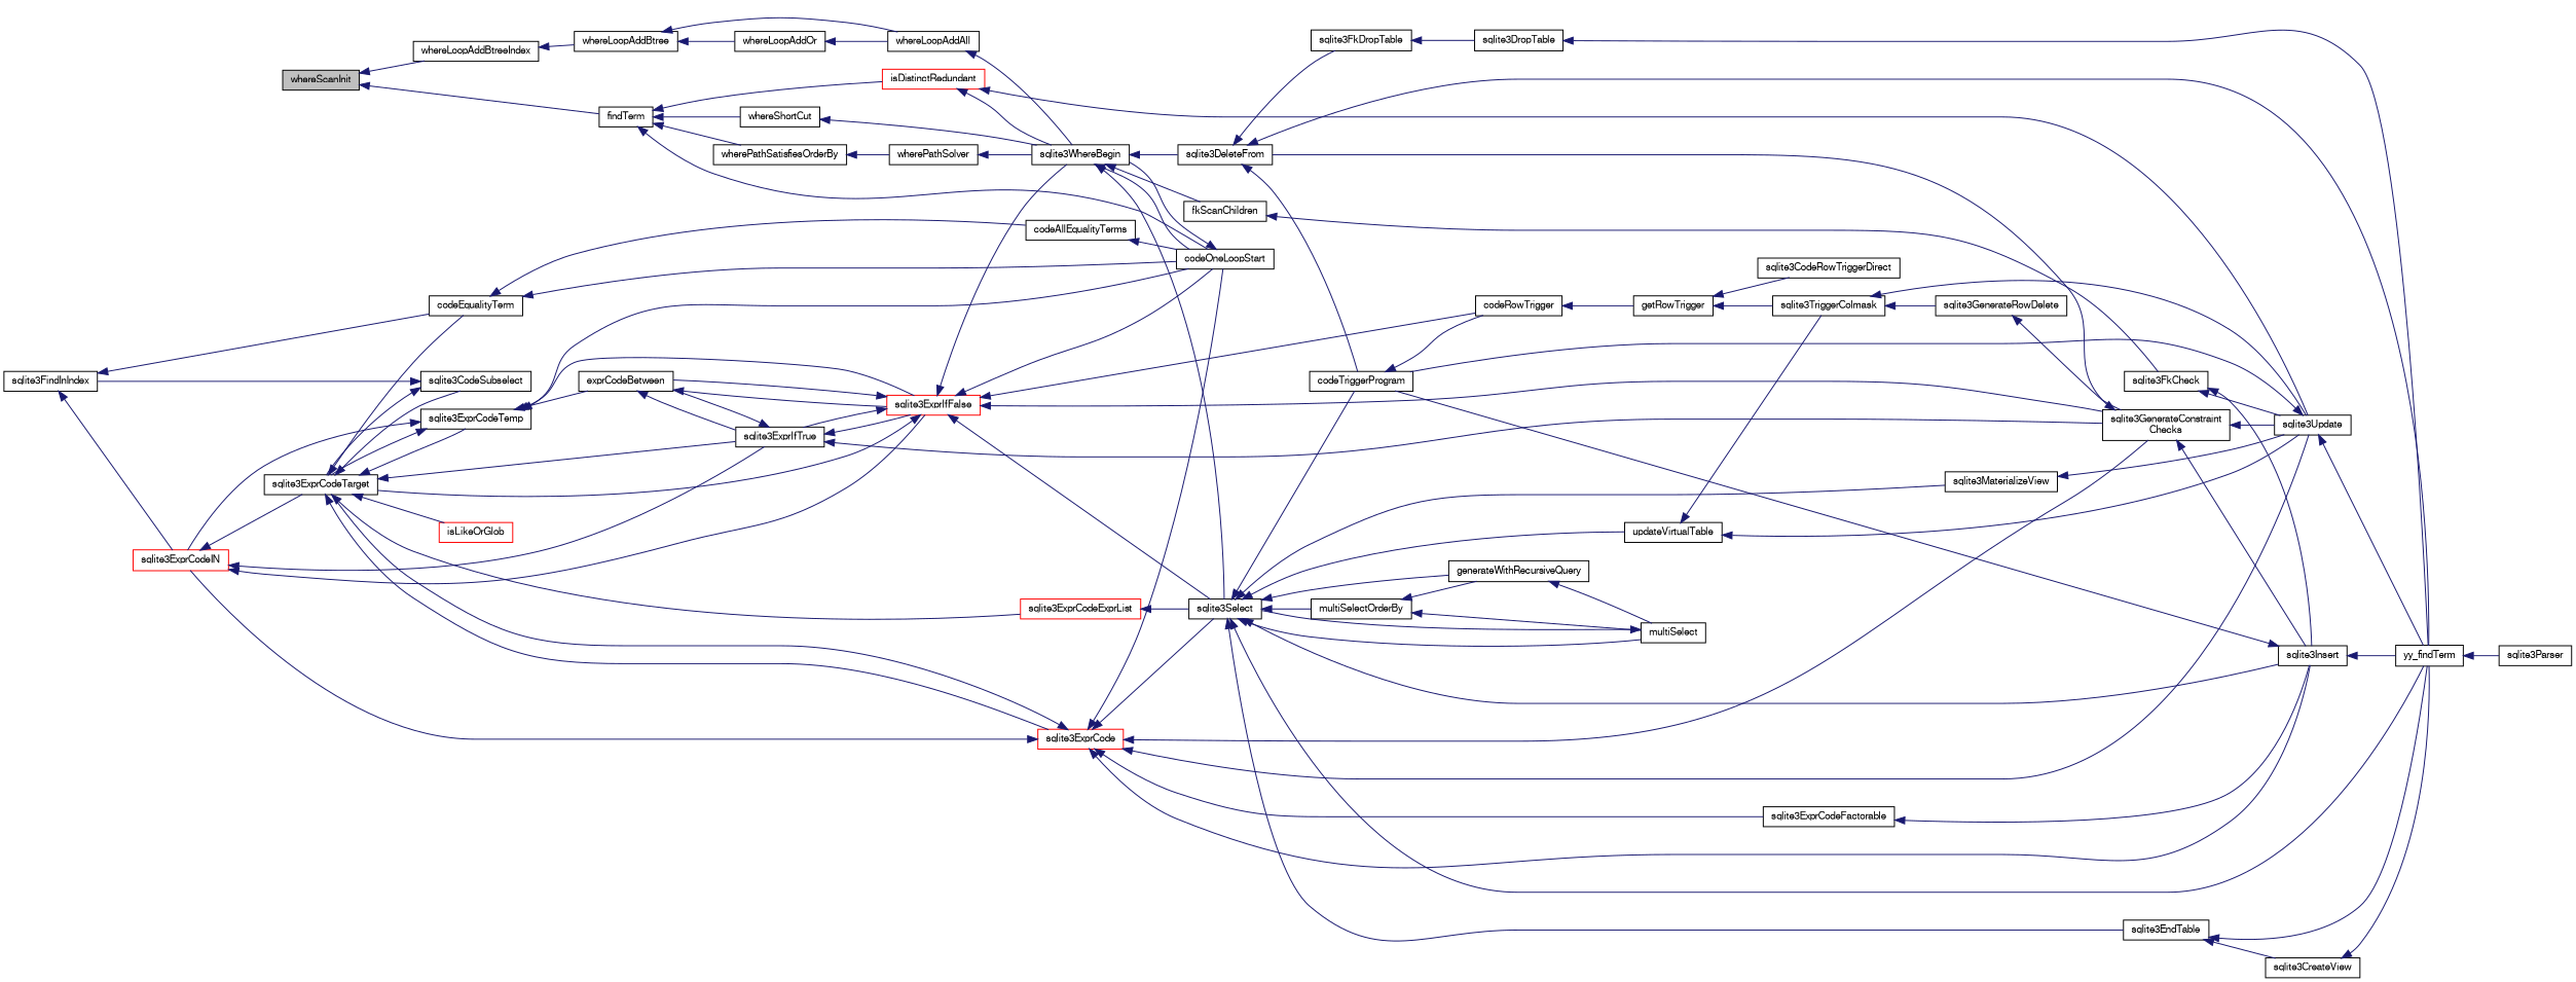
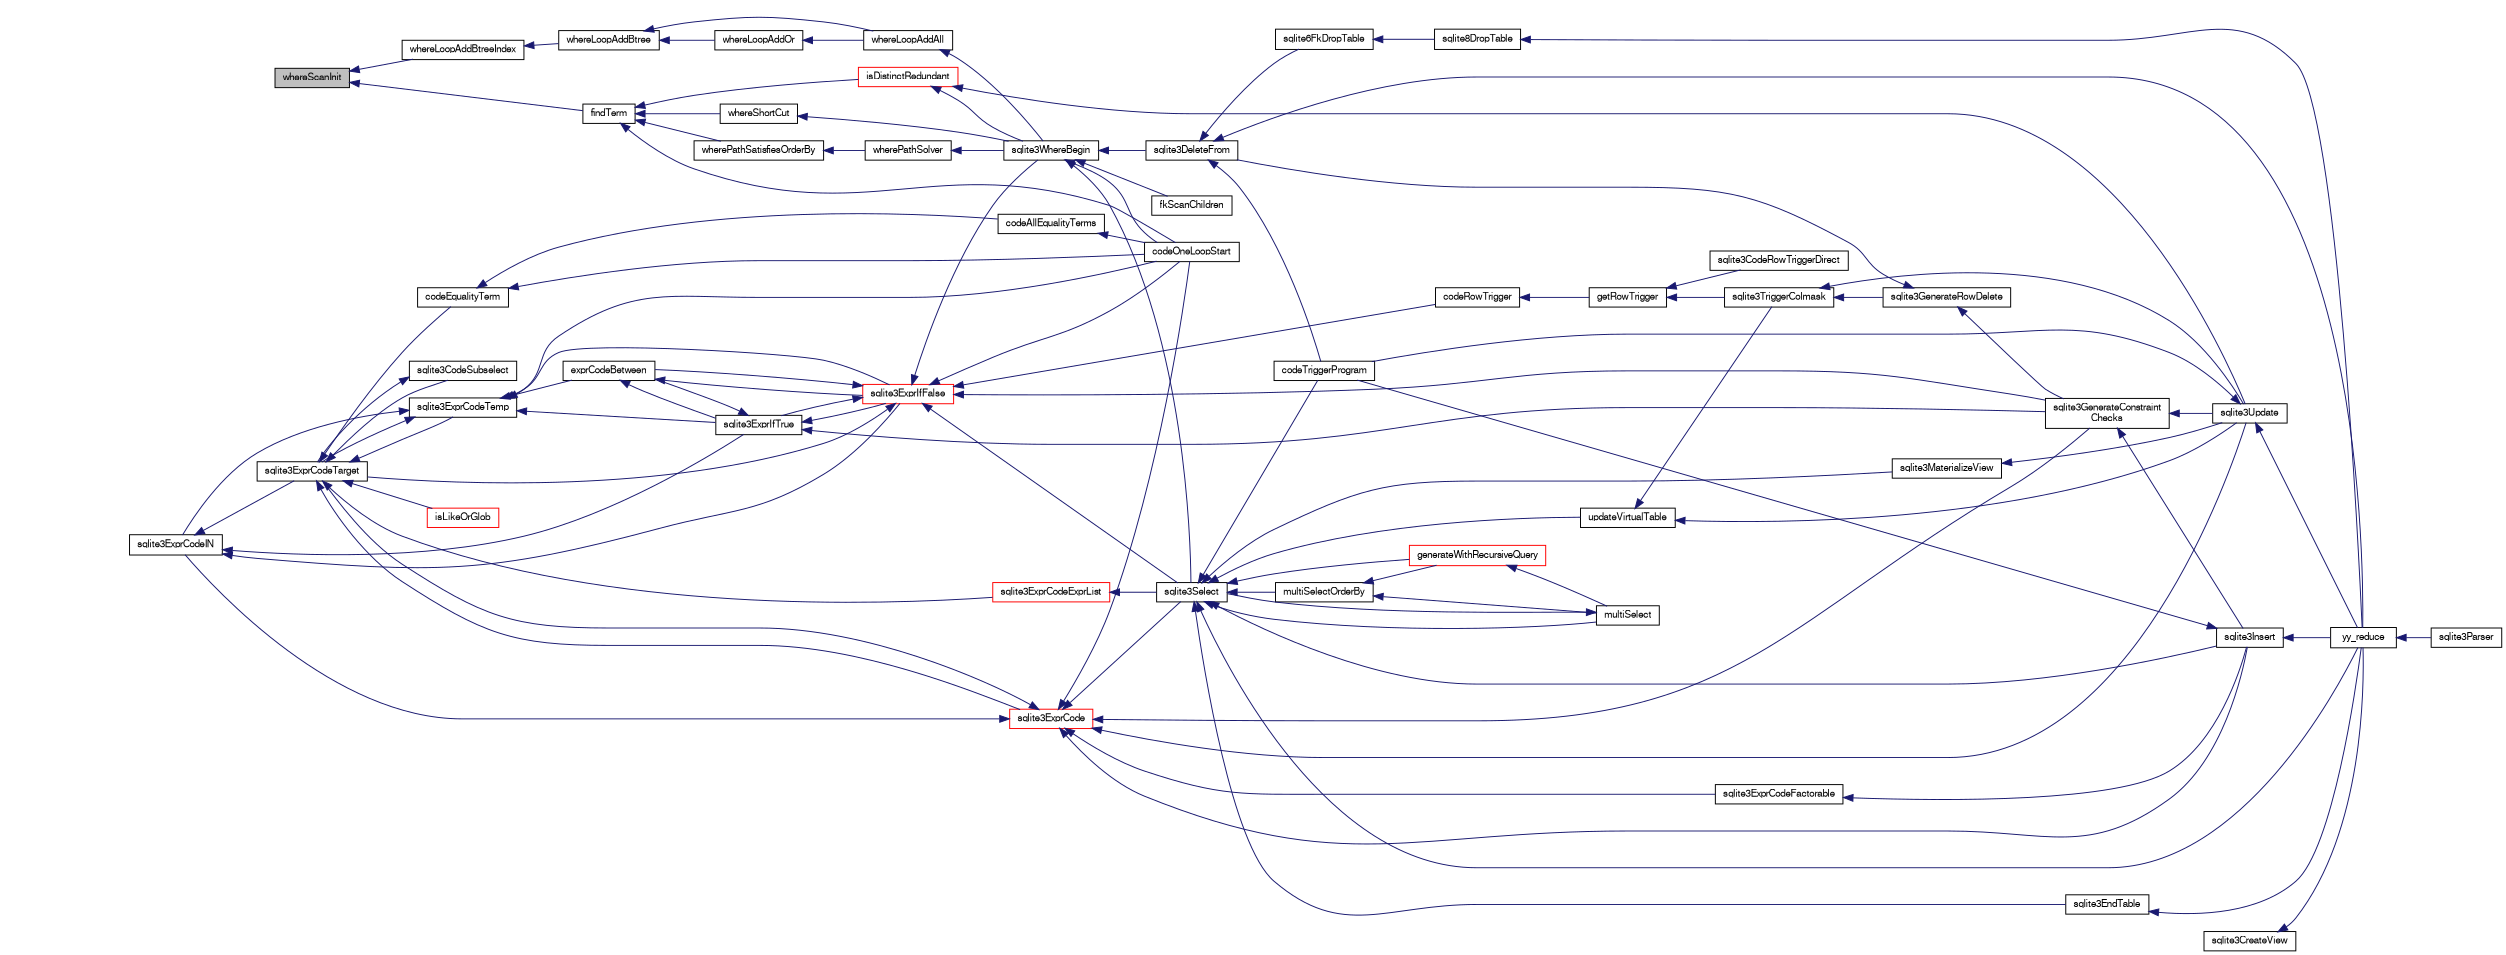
  digraph {
    rankdir=LR
    node [color=black fillcolor=white fontname=FreeSans fontsize=10 shape=record style=filled]
    edge [color=midnightblue dir=back fontname=FreeSans fontsize=10 labelfontname=FreeSans labelfontsize=10 style=solid]
    n1 [fillcolor=grey75 fontcolor=black height=0.2 label=whereScanInit width=0.4]
    n2 [height=0.2 label=findTerm width=0.4]
    n3 [height=0.2 label=whereLoopAddBtreeIndex width=0.4]
    n4 [color=red height=0.2 label=isDistinctRedundant width=0.4]
    n5 [height=0.2 label=codeOneLoopStart width=0.4]
    n6 [height=0.2 label=wherePathSatisfiesOrderBy width=0.4]
    n7 [height=0.2 label=whereShortCut width=0.4]
    n8 [height=0.2 label=whereLoopAddBtree width=0.4]
    n9 [height=0.2 label=sqlite3WhereBegin width=0.4]
    n10 [height=0.2 label=sqlite3Update width=0.4]
    n11 [height=0.2 label=wherePathSolver width=0.4]
    n12 [height=0.2 label=sqlite3DeleteFrom width=0.4]
    n13 [height=0.2 label=fkScanChildren width=0.4]
    n14 [height=0.2 label=sqlite3Select width=0.4]
-   n15 [height=0.2 label=sqlite3FkDropTable width=0.4]
-   n16 [height=0.2 label=yy_findTerm width=0.4]
+   n15 [height=0.2 label=sqlite6FkDropTable width=0.4]
+   n16 [height=0.2 label=yy_reduce width=0.4]
    n17 [height=0.2 label=codeTriggerProgram width=0.4]
-   n18 [height=0.2 label=sqlite3FkCheck width=0.4]
    n19 [height=0.2 label=sqlite3Insert width=0.4]
    n20 [height=0.2 label=sqlite3EndTable width=0.4]
    n21 [height=0.2 label=sqlite3MaterializeView width=0.4]
-   n22 [height=0.2 label=generateWithRecursiveQuery width=0.4]
+   n22 [color=red height=0.2 label=generateWithRecursiveQuery width=0.4]
    n23 [height=0.2 label=multiSelect width=0.4]
    n24 [height=0.2 label=multiSelectOrderBy width=0.4]
    n25 [height=0.2 label=updateVirtualTable width=0.4]
-   n26 [height=0.2 label=sqlite3DropTable width=0.4]
+   n26 [height=0.2 label=sqlite8DropTable width=0.4]
    n27 [height=0.2 label=sqlite3Parser width=0.4]
    n28 [height=0.2 label=codeRowTrigger width=0.4]
    n29 [height=0.2 label=getRowTrigger width=0.4]
    n30 [height=0.2 label=sqlite3CodeRowTriggerDirect width=0.4]
    n31 [height=0.2 label=sqlite3TriggerColmask width=0.4]
    n32 [height=0.2 label=sqlite3GenerateRowDelete width=0.4]
    n33 [height=0.2 label="sqlite3GenerateConstraint\lChecks" width=0.4]
    n34 [height=0.2 label=sqlite3CodeSubselect width=0.4]
-   n35 [height=0.2 label=sqlite3FindInIndex width=0.4]
    n36 [height=0.2 label=sqlite3ExprCodeTarget width=0.4]
    n37 [height=0.2 label=sqlite3CreateView width=0.4]
-   n38 [color=red height=0.2 label=sqlite3ExprCodeIN width=0.4]
+   n38 [height=0.2 label=sqlite3ExprCodeIN width=0.4]
    n39 [height=0.2 label=codeEqualityTerm width=0.4]
    n40 [height=0.2 label=sqlite3ExprCodeTemp width=0.4]
    n41 [color=red height=0.2 label=sqlite3ExprCode width=0.4]
    n42 [color=red height=0.2 label=sqlite3ExprCodeExprList width=0.4]
    n43 [color=red height=0.2 label=isLikeOrGlob width=0.4]
    n44 [height=0.2 label=sqlite3ExprIfTrue width=0.4]
    n45 [color=red height=0.2 label=sqlite3ExprIfFalse width=0.4]
    n46 [height=0.2 label=codeAllEqualityTerms width=0.4]
    n47 [height=0.2 label=exprCodeBetween width=0.4]
    n48 [height=0.2 label=sqlite3ExprCodeFactorable width=0.4]
    n49 [height=0.2 label=whereLoopAddOr width=0.4]
    n50 [height=0.2 label=whereLoopAddAll width=0.4]
    n1 -> n2
    n1 -> n3
    n2 -> n4
    n2 -> n5
    n2 -> n6
    n2 -> n7
    n3 -> n8
    n4 -> n9
    n4 -> n10
-   n5 -> n9
    n6 -> n11
    n7 -> n9
    n8 -> n49
    n8 -> n50
    n9 -> n5
    n9 -> n12
    n9 -> n13
    n9 -> n14
    n10 -> n16
    n10 -> n17
    n11 -> n9
    n12 -> n15
    n12 -> n16
    n12 -> n17
-   n13 -> n18
    n14 -> n16
    n14 -> n17
    n14 -> n19
    n14 -> n20
    n14 -> n21
    n14 -> n22
    n14 -> n23
    n14 -> n24
    n14 -> n25
    n15 -> n26
    n16 -> n27
-   n17 -> n28
-   n18 -> n10
-   n18 -> n19
    n19 -> n16
    n19 -> n17
    n20 -> n16
-   n20 -> n37
    n21 -> n10
    n22 -> n23
    n23 -> n14
    n24 -> n22
    n24 -> n23
    n25 -> n10
    n25 -> n31
    n26 -> n16
    n28 -> n29
    n29 -> n30
    n29 -> n31
    n31 -> n10
    n31 -> n32
-   n33 -> n12
+   n32 -> n12
    n32 -> n33
    n33 -> n10
    n33 -> n19
-   n34 -> n35
    n34 -> n36
-   n35 -> n38
-   n35 -> n39
    n36 -> n34
    n36 -> n39
    n36 -> n40
    n36 -> n41
    n36 -> n42
    n36 -> n43
    n37 -> n16
    n38 -> n36
    n38 -> n44
    n38 -> n45
    n39 -> n5
    n39 -> n46
    n40 -> n5
    n40 -> n36
    n40 -> n38
-   n36 -> n44
+   n40 -> n44
    n40 -> n45
    n40 -> n47
    n41 -> n5
    n41 -> n10
    n41 -> n14
    n41 -> n19
    n41 -> n33
    n41 -> n36
    n41 -> n38
    n41 -> n48
    n42 -> n14
    n44 -> n33
    n44 -> n45
    n44 -> n47
    n45 -> n5
    n45 -> n9
    n45 -> n14
    n45 -> n28
    n45 -> n33
    n45 -> n36
    n45 -> n44
    n45 -> n47
    n46 -> n5
    n47 -> n44
    n47 -> n45
    n48 -> n19
    n49 -> n50
    n50 -> n9
  }
